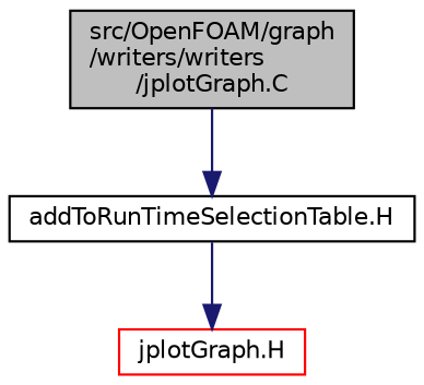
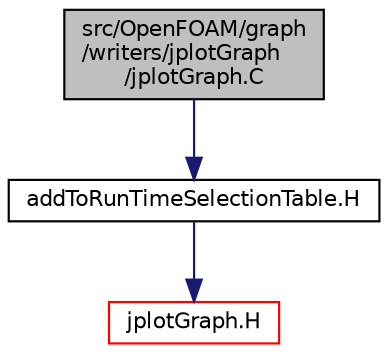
  digraph {
    node [color=black fontname=Helvetica fontsize=10 shape=record]
    edge [color=midnightblue fontname=Helvetica fontsize=10 labelfontname=Helvetica labelfontsize=10 style=solid]
-   n1 [fillcolor=grey75 fontcolor=black height=0.2 label="src/OpenFOAM/graph\l/writers/writers\l/jplotGraph.C" style=filled width=0.4]
+   n1 [fillcolor=grey75 fontcolor=black height=0.2 label="src/OpenFOAM/graph\l/writers/jplotGraph\l/jplotGraph.C" style=filled width=0.4]
    n2 [height=0.2 label="addToRunTimeSelectionTable.H" width=0.4]
    n3 [color=red height=0.2 label="jplotGraph.H" width=0.4]
    n1 -> n2
    n2 -> n3
  }
